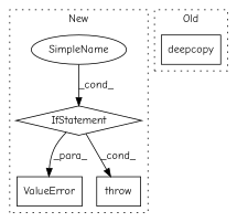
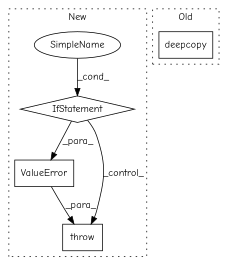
  digraph {
    fontname="Comic Neue"
    node [a=32 fontname="Comic Neue" shape=box]
    edge [fontname="Comic Neue"]
    n1 [l="11,1" label=ValueError s="4461,4523"]
    n2 [a=25 l="4,2" label=IfStatement s="4410,4443" shape=diamond]
    n3 [a=42 label=SimpleName shape=ellipse]
    n4 [a=53 l=6 label=throw s=4455]
    n5 [l="9,1" label=deepcopy s="1106,1116"]
    subgraph cluster_1 {
      label=New
      style=dotted
      n1
      n2
      n3
      n4
    }
    subgraph cluster_2 {
      label=Old
      style=dotted
      n5
    }
+   n1 -> n4 [label=_para_]
    n2 -> n1 [label=_para_]
-   n2 -> n4 [label=_cond_]
+   n2 -> n4 [label=_control_]
    n3 -> n2 [label=_cond_]
  }
